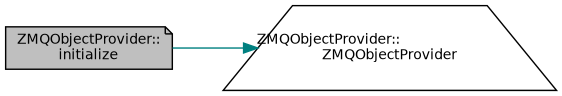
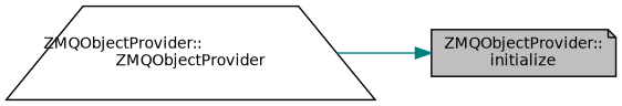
  digraph {
    rankdir=RL
    fontname="DejaVu Sans"
    node [color=black fontname="DejaVu Sans" fontsize=10 style=filled]
    n1 [fillcolor=grey75 fontcolor=black height=0.2 label="ZMQObjectProvider::\linitialize" shape=note width=0.4]
    n2 [fillcolor=white height=0.2 label="ZMQObjectProvider::\lZMQObjectProvider" shape=trapezium width=0.4]
-   n2 -> n1 [color=teal dir=back fontname="DejaVu Sans" fontsize=10 labelfontname=Helvetica labelfontsize=10 style=solid]
+   n1 -> n2 [color=teal dir=back fontname="DejaVu Sans" fontsize=10 labelfontname=Helvetica labelfontsize=10 style=solid]
  }
